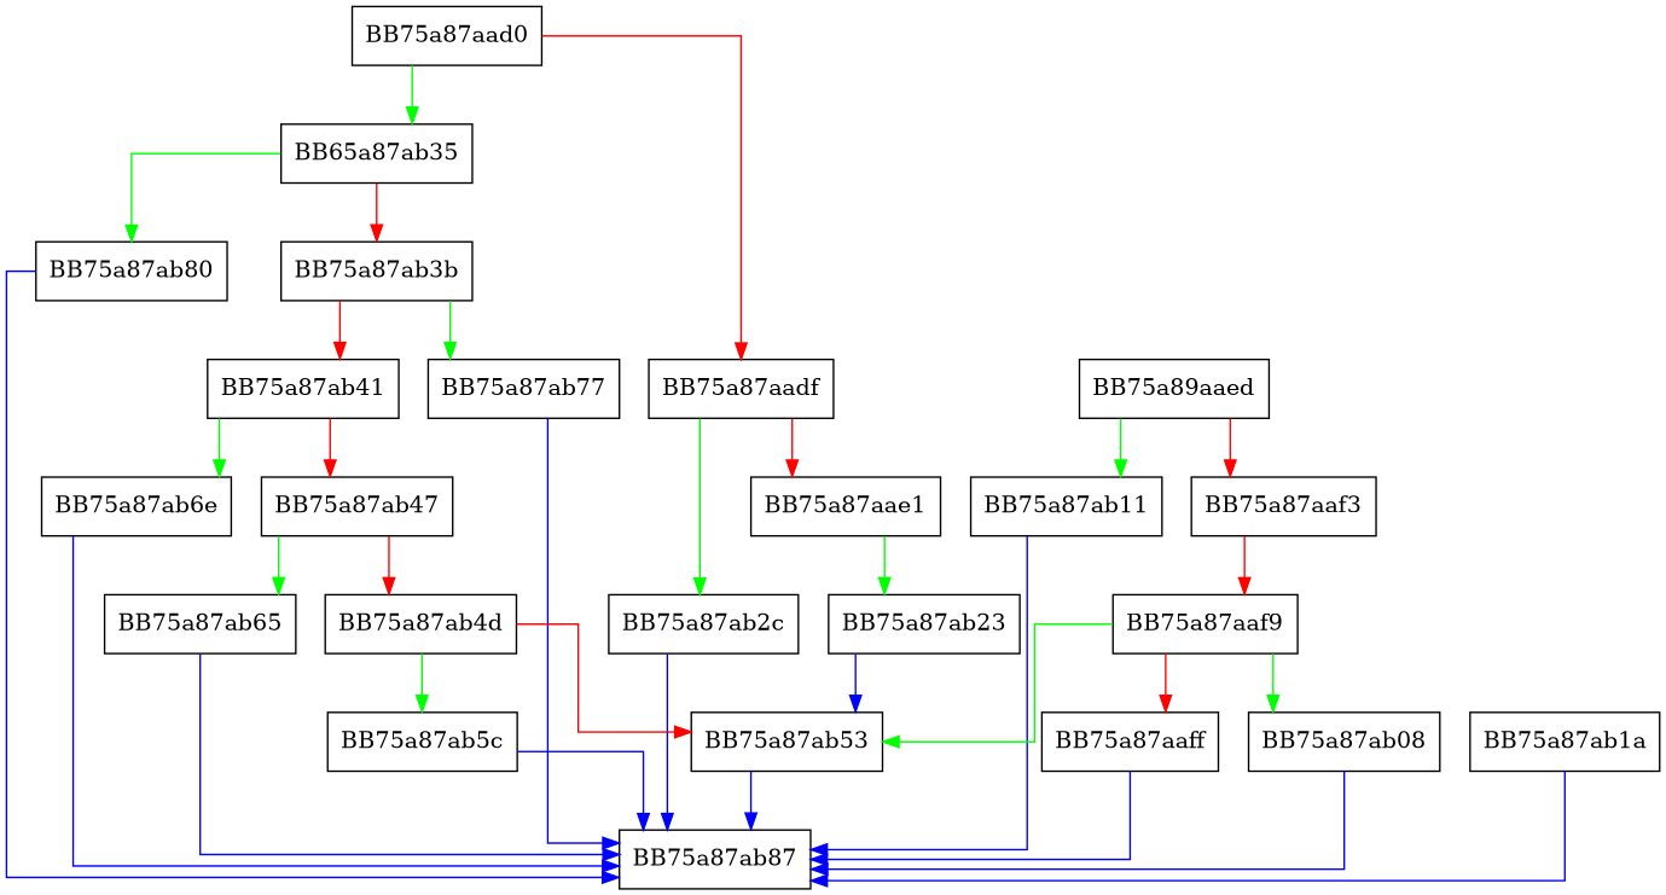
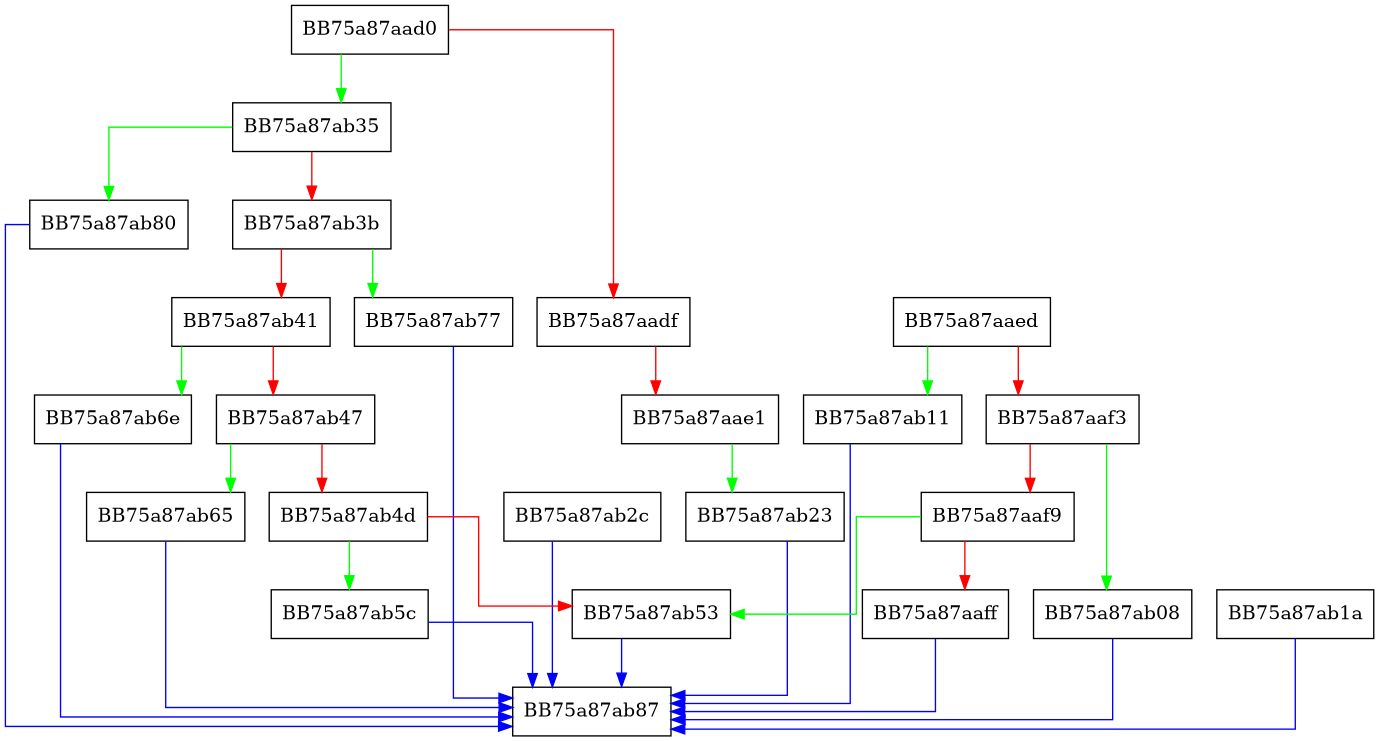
  digraph {
    splines=ortho
    node [shape=box]
    edge [color=blue]
    BB75a87aad0
-   BB75a87ab35 [label=BB65a87ab35]
+   BB75a87ab35
    BB75a87aadf
    BB75a87ab80
    BB75a87ab3b
    BB75a87ab2c
    BB75a87aae1
    BB75a87ab87
    BB75a87ab77
    BB75a87ab41
    BB75a87ab23
    BB75a87ab1a
-   BB75a87aaed [label=BB75a89aaed]
+   BB75a87aaed
    BB75a87ab11
    BB75a87aaf3
    BB75a87ab08
    BB75a87aaf9
    BB75a87ab53
    BB75a87aaff
    BB75a87ab6e
    BB75a87ab47
    BB75a87ab65
    BB75a87ab4d
    BB75a87ab5c
    BB75a87aad0 -> BB75a87ab35 [color=green]
    BB75a87aad0 -> BB75a87aadf [color=red]
    BB75a87ab35 -> BB75a87ab80 [color=green]
    BB75a87ab35 -> BB75a87ab3b [color=red]
-   BB75a87aadf -> BB75a87ab2c [color=green]
    BB75a87aadf -> BB75a87aae1 [color=red]
    BB75a87ab80 -> BB75a87ab87
    BB75a87ab3b -> BB75a87ab77 [color=green]
    BB75a87ab3b -> BB75a87ab41 [color=red]
    BB75a87ab2c -> BB75a87ab87
    BB75a87aae1 -> BB75a87ab23 [color=green]
    BB75a87ab77 -> BB75a87ab87
    BB75a87ab41 -> BB75a87ab6e [color=green]
    BB75a87ab41 -> BB75a87ab47 [color=red]
-   BB75a87ab23 -> BB75a87ab53
+   BB75a87ab23 -> BB75a87ab87
    BB75a87ab1a -> BB75a87ab87
    BB75a87aaed -> BB75a87ab11 [color=green]
    BB75a87aaed -> BB75a87aaf3 [color=red]
    BB75a87ab11 -> BB75a87ab87
-   BB75a87aaf9 -> BB75a87ab08 [color=green]
+   BB75a87aaf3 -> BB75a87ab08 [color=green]
    BB75a87aaf3 -> BB75a87aaf9 [color=red]
    BB75a87ab08 -> BB75a87ab87
    BB75a87aaf9 -> BB75a87ab53 [color=green]
    BB75a87aaf9 -> BB75a87aaff [color=red]
    BB75a87ab53 -> BB75a87ab87
    BB75a87aaff -> BB75a87ab87
    BB75a87ab6e -> BB75a87ab87
    BB75a87ab47 -> BB75a87ab65 [color=green]
    BB75a87ab47 -> BB75a87ab4d [color=red]
    BB75a87ab65 -> BB75a87ab87
    BB75a87ab4d -> BB75a87ab53 [color=red]
    BB75a87ab4d -> BB75a87ab5c [color=green]
    BB75a87ab5c -> BB75a87ab87
  }
